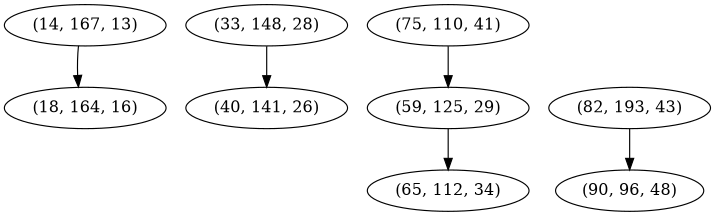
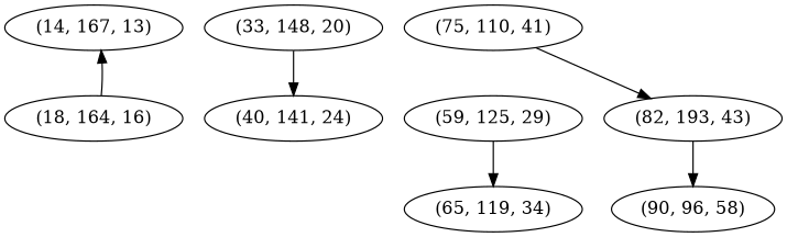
  digraph {
    "(14, 167, 13)"
    "(18, 164, 16)"
-   "(33, 148, 20)" [label="(33, 148, 28)"]
-   "(40, 141, 26)"
+   "(33, 148, 20)"
+   "(40, 141, 26)" [label="(40, 141, 24)"]
    "(59, 125, 29)"
-   "(65, 119, 34)" [label="(65, 112, 34)"]
+   "(65, 119, 34)"
    n7 [label="(82, 193, 43)"]
    "(75, 110, 41)"
-   "(90, 96, 48)"
-   "(14, 167, 13)" -> "(18, 164, 16)"
+   "(90, 96, 48)" [label="(90, 96, 58)"]
+   "(18, 164, 16)" -> "(14, 167, 13)"
    "(33, 148, 20)" -> "(40, 141, 26)"
    "(59, 125, 29)" -> "(65, 119, 34)"
    n7 -> "(90, 96, 48)"
-   "(75, 110, 41)" -> "(59, 125, 29)"
+   "(75, 110, 41)" -> n7
  }
